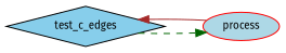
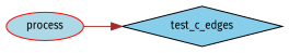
  digraph {
    rankdir=LR
    fontname="Fira Sans"
    node [fontname="Fira Sans" fontsize=10 style=filled]
    edge [fontname="Fira Sans" fontsize=10 labelfontname=Helvetica labelfontsize=10]
    n1 [color=black fillcolor=skyblue fontcolor=black height=0.2 label=test_c_edges shape=diamond width=0.4]
    n2 [color=red fillcolor=lightblue height=0.2 label=process shape=ellipse width=0.4]
-   n1 -> n2 [color=darkgreen style=dashed]
    n2 -> n1 [color=brown style=solid]
  }
